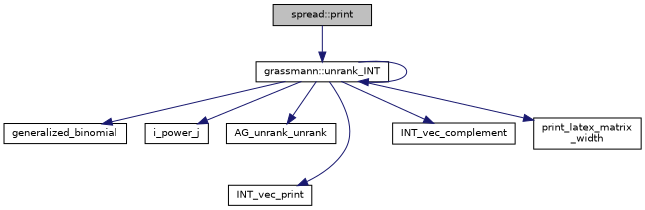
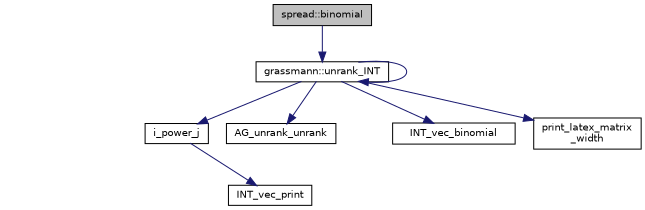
  digraph {
    rankdir=TB
    node [color=black fillcolor=white fontname=Helvetica fontsize=10 shape=record style=filled]
    edge [color=midnightblue fontname=Helvetica fontsize=10 labelfontname=Helvetica labelfontsize=10 style=solid]
-   n1 [fillcolor=grey75 fontcolor=black height=0.2 label="spread::print" width=0.4]
+   n1 [fillcolor=grey75 fontcolor=black height=0.2 label="spread::binomial" width=0.4]
    n2 [height=0.2 label="grassmann::unrank_INT" width=0.4]
-   n3 [height=0.2 label=generalized_binomial width=0.4]
    n4 [height=0.2 label=i_power_j width=0.4]
    n5 [height=0.2 label=AG_unrank_unrank width=0.4]
    n6 [height=0.2 label=INT_vec_print width=0.4]
-   n7 [height=0.2 label=INT_vec_complement width=0.4]
+   n7 [height=0.2 label=INT_vec_binomial width=0.4]
    n8 [height=0.2 label="print_latex_matrix\l_width" width=0.4]
    n1 -> n2
    n2 -> n2
-   n2 -> n3
    n2 -> n4
    n2 -> n5
-   n2 -> n6
+   n4 -> n6
    n2 -> n7
    n2 -> n8
  }
